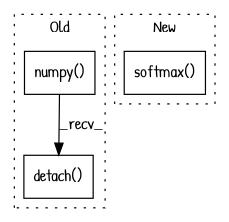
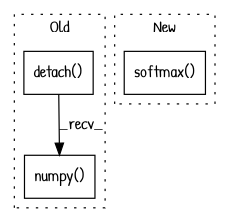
  digraph {
    fontname="Patrick Hand"
    node [a=75 l=32 s=1317 shape=box fontname="Patrick Hand"]
    n1 [l=24 label="detach()"]
    n2 [label="numpy()"]
    n3 [label="softmax()" s=1826]
    subgraph cluster_1 {
      label=Old
      style=dotted
      n1
      n2
    }
    subgraph cluster_2 {
      label=New
      style=dotted
      n3
    }
-   n2 -> n1 [label=_recv_ fontname="Patrick Hand"]
+   n1 -> n2 [label=_recv_ fontname="Patrick Hand"]
  }
